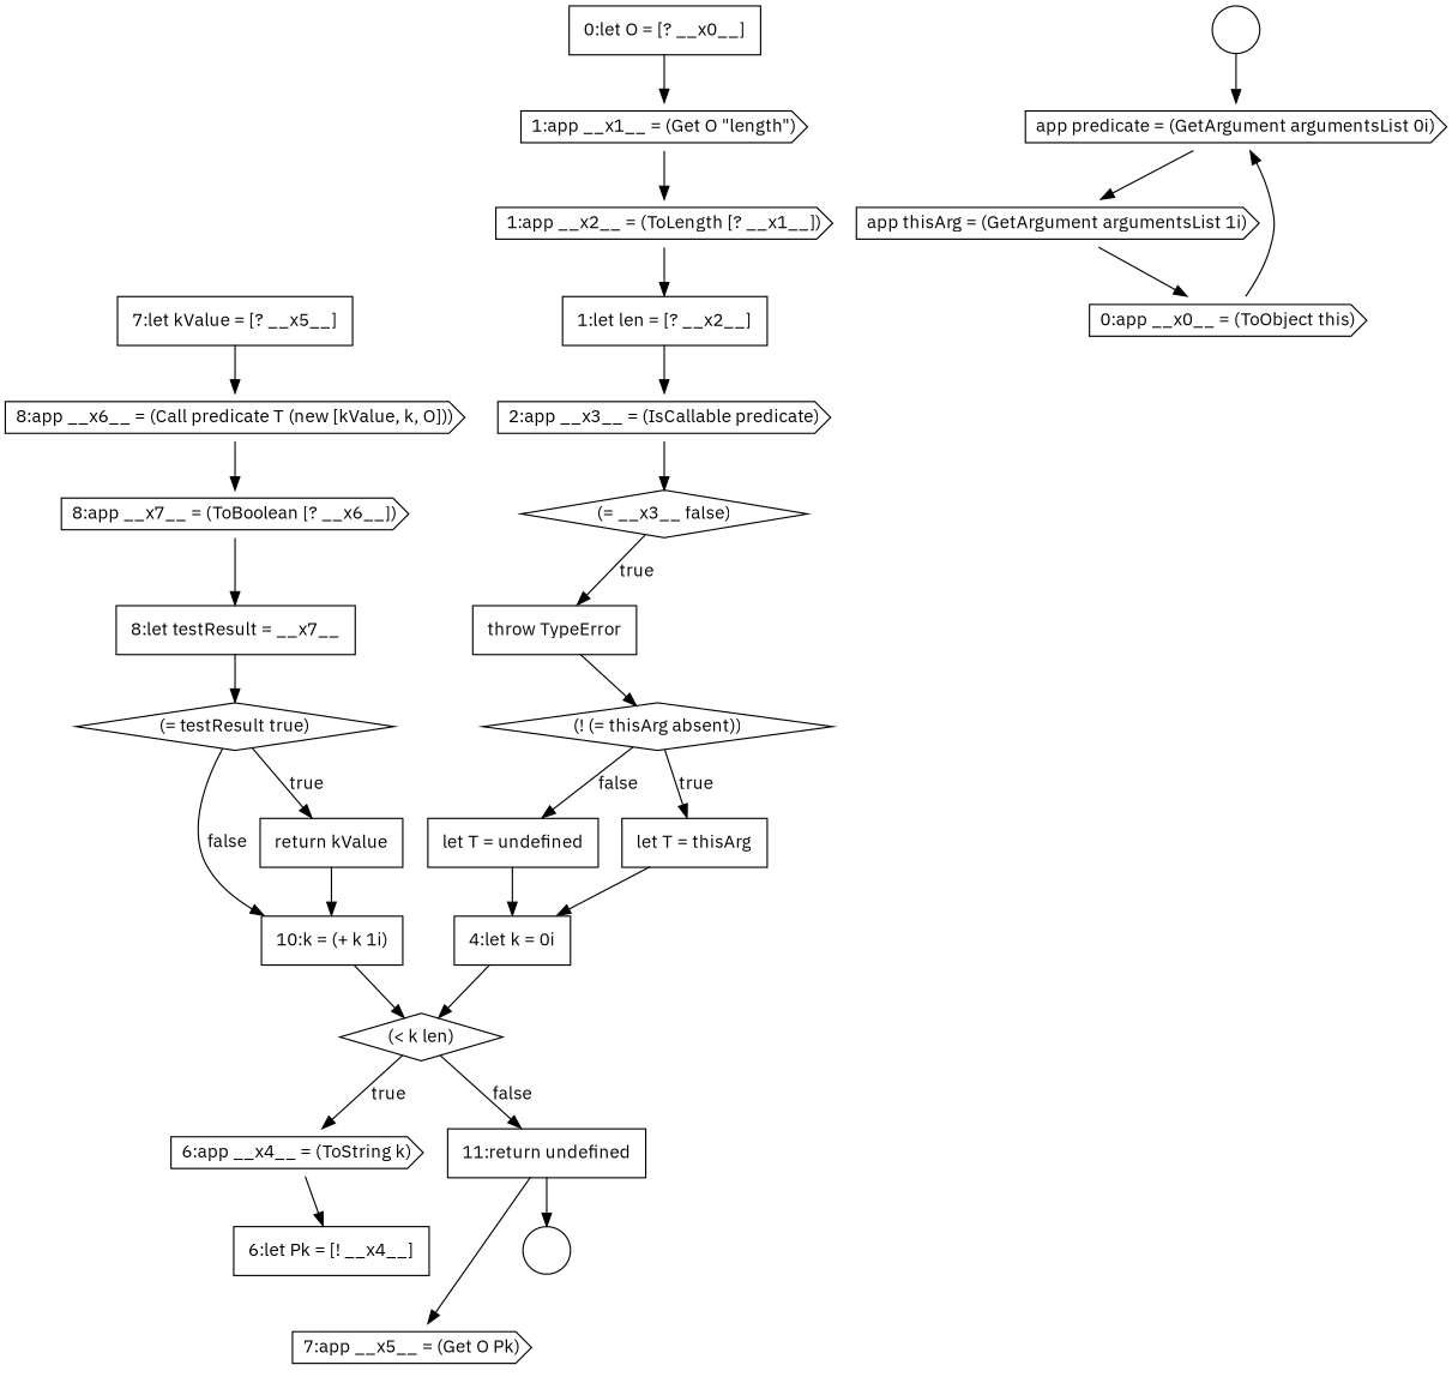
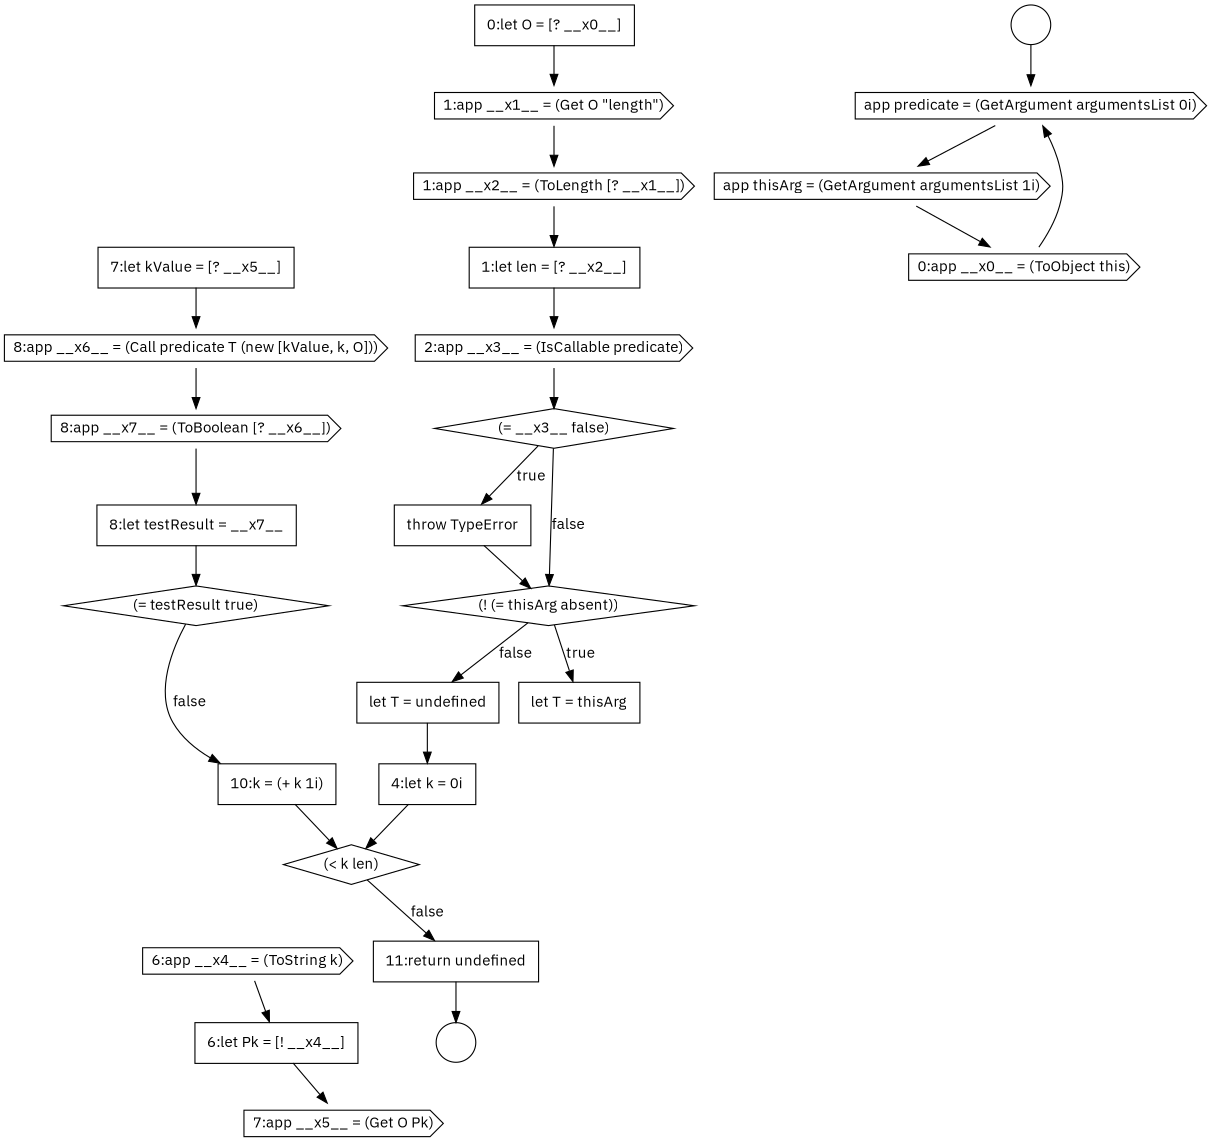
  digraph {
    fontname="IBM Plex Sans"
    node [color=black fillcolor=white fontname="IBM Plex Sans" shape=none style=filled]
    edge [color=black fontname="IBM Plex Sans"]
    n1 [label=<<font color="black">     <table border="0" cellborder="1" cellspacing="0" cellpadding="10">       <tr><td align="left">let T = undefined</td></tr>     </table>   </font>> margin=0]
    n2 [label=<<font color="black">     <table border="0" cellborder="1" cellspacing="0" cellpadding="10">       <tr><td align="left">4:let k = 0i</td></tr>     </table>   </font>> margin=0]
    n3 [label=<<font color="black">(&lt; k len)</font>> shape=diamond]
    n4 [label=<<font color="black">(= __x3__ false)</font>> shape=diamond]
    n5 [label=<<font color="black">     <table border="0" cellborder="1" cellspacing="0" cellpadding="10">       <tr><td align="left">throw TypeError</td></tr>     </table>   </font>> margin=0]
    n6 [label=<<font color="black">(! (= thisArg absent))</font>> shape=diamond]
    n7 [label=<<font color="black">     <table border="0" cellborder="1" cellspacing="0" cellpadding="10">       <tr><td align="left">let T = thisArg</td></tr>     </table>   </font>> margin=0]
    n8 [label=<<font color="black">     <table border="0" cellborder="1" cellspacing="0" cellpadding="10">       <tr><td align="left">1:let len = [? __x2__]</td></tr>     </table>   </font>> margin=0]
    n9 [label=<<font color="black">2:app __x3__ = (IsCallable predicate)</font>> shape=cds]
    n10 [label=<<font color="black">8:app __x6__ = (Call predicate T (new [kValue, k, O]))</font>> shape=cds]
    n11 [label=<<font color="black">8:app __x7__ = (ToBoolean [? __x6__])</font>> shape=cds]
    n12 [label=<<font color="black">     <table border="0" cellborder="1" cellspacing="0" cellpadding="10">       <tr><td align="left">8:let testResult = __x7__</td></tr>     </table>   </font>> margin=0]
    n13 [label=" " shape=circle]
    n14 [label=<<font color="black">app predicate = (GetArgument argumentsList 0i)</font>> shape=cds]
    n15 [label=<<font color="black">app thisArg = (GetArgument argumentsList 1i)</font>> shape=cds]
    n16 [label=<<font color="black">6:app __x4__ = (ToString k)</font>> shape=cds]
    n17 [label=<<font color="black">     <table border="0" cellborder="1" cellspacing="0" cellpadding="10">       <tr><td align="left">11:return undefined</td></tr>     </table>   </font>> margin=0]
    n18 [label=<<font color="black">0:app __x0__ = (ToObject this)</font>> shape=cds]
    n19 [label=<<font color="black">     <table border="0" cellborder="1" cellspacing="0" cellpadding="10">       <tr><td align="left">0:let O = [? __x0__]</td></tr>     </table>   </font>> margin=0]
    n20 [label=<<font color="black">1:app __x1__ = (Get O &quot;length&quot;)</font>> shape=cds]
    n21 [label=<<font color="black">7:app __x5__ = (Get O Pk)</font>> shape=cds]
    n22 [label=<<font color="black">     <table border="0" cellborder="1" cellspacing="0" cellpadding="10">       <tr><td align="left">7:let kValue = [? __x5__]</td></tr>     </table>   </font>> margin=0]
    n23 [label=<<font color="black">     <table border="0" cellborder="1" cellspacing="0" cellpadding="10">       <tr><td align="left">6:let Pk = [! __x4__]</td></tr>     </table>   </font>> margin=0]
    n24 [label=" " shape=circle]
    n25 [label=<<font color="black">(= testResult true)</font>> shape=diamond]
    n26 [label=<<font color="black">     <table border="0" cellborder="1" cellspacing="0" cellpadding="10">       <tr><td align="left">10:k = (+ k 1i)</td></tr>     </table>   </font>> margin=0]
-   n27 [label=<<font color="black">     <table border="0" cellborder="1" cellspacing="0" cellpadding="10">       <tr><td align="left">return kValue</td></tr>     </table>   </font>> margin=0]
    n28 [label=<<font color="black">1:app __x2__ = (ToLength [? __x1__])</font>> shape=cds]
    n1 -> n2
    n2 -> n3
-   n3 -> n16 [label=<<font color="black">true</font>>]
    n3 -> n17 [label=<<font color="black">false</font>>]
    n4 -> n5 [label=<<font color="black">true</font>>]
+   n4 -> n6 [label=<<font color="black">false</font>>]
    n5 -> n6
    n6 -> n1 [label=<<font color="black">false</font>>]
    n6 -> n7 [label=<<font color="black">true</font>>]
-   n7 -> n2
    n8 -> n9
    n9 -> n4
    n10 -> n11
    n11 -> n12
    n12 -> n25
    n13 -> n14
    n14 -> n15
    n15 -> n18
    n16 -> n23
    n17 -> n24
    n18 -> n14
    n19 -> n20
    n20 -> n28
    n22 -> n10
-   n17 -> n21
+   n23 -> n21
    n25 -> n26 [label=<<font color="black">false</font>>]
-   n25 -> n27 [label=<<font color="black">true</font>>]
    n26 -> n3
-   n27 -> n26
    n28 -> n8
  }
